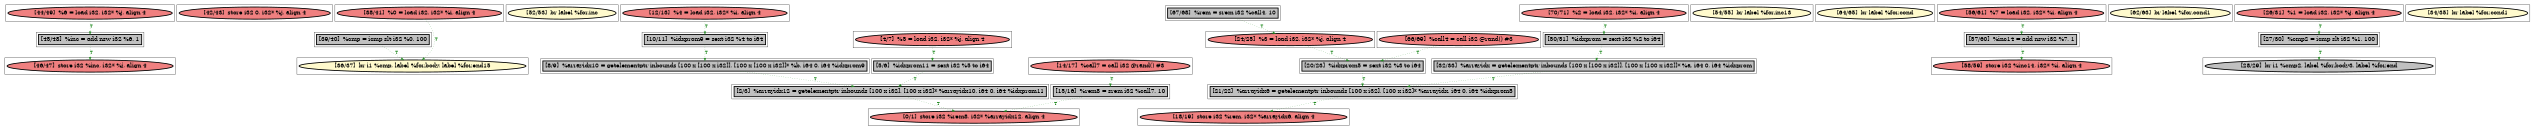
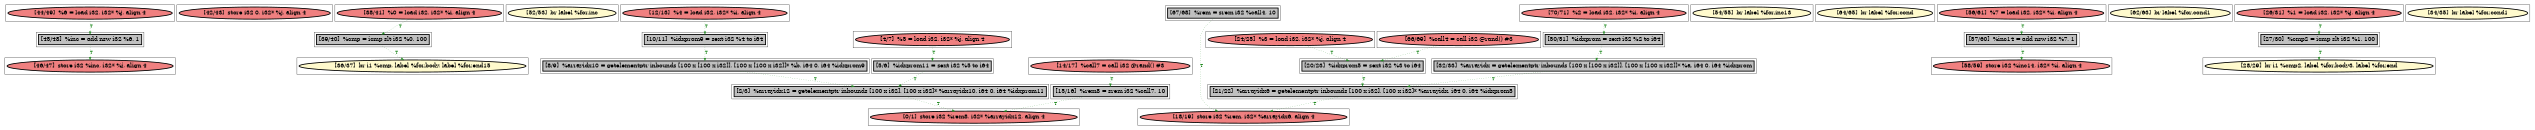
  digraph {
    node [fillcolor=lightcoral fontsize=20 penwidth=3.0 shape=ellipse style=filled]
    edge [color=forestgreen fontcolor=forestgreen style=dotted]
    n1 [fillcolor=grey label="[45/48]  %inc = add nsw i32 %6, 1" shape=rectangle]
    n2 [label="[42/43]  store i32 0, i32* %j, align 4"]
    n3 [label="[38/41]  %0 = load i32, i32* %i, align 4"]
    n4 [fillcolor=lemonchiffon label="[52/53]  br label %for.inc"]
    n5 [label="[12/13]  %4 = load i32, i32* %i, align 4"]
    n6 [fillcolor=grey label="[21/22]  %arrayidx6 = getelementptr inbounds [100 x i32], [100 x i32]* %arrayidx, i64 0, i64 %idxprom5" shape=rectangle]
    n7 [fillcolor=lemonchiffon label="[54/55]  br label %for.inc13"]
    n8 [label="[44/49]  %6 = load i32, i32* %j, align 4"]
    n9 [fillcolor=grey label="[5/6]  %idxprom11 = sext i32 %5 to i64" shape=rectangle]
    n10 [fillcolor=grey label="[67/68]  %rem = srem i32 %call4, 10" shape=rectangle]
    n11 [fillcolor=lemonchiffon label="[64/65]  br label %for.cond"]
    n12 [label="[58/59]  store i32 %inc14, i32* %i, align 4"]
    n13 [label="[56/61]  %7 = load i32, i32* %i, align 4"]
    n14 [fillcolor=lemonchiffon label="[62/63]  br label %for.cond1"]
    n15 [fillcolor=grey label="[10/11]  %idxprom9 = sext i32 %4 to i64" shape=rectangle]
    n16 [fillcolor=grey label="[8/9]  %arrayidx10 = getelementptr inbounds [100 x [100 x i32]], [100 x [100 x i32]]* %b, i64 0, i64 %idxprom9" shape=rectangle]
    n17 [label="[4/7]  %5 = load i32, i32* %j, align 4"]
    n18 [fillcolor=grey label="[2/3]  %arrayidx12 = getelementptr inbounds [100 x i32], [100 x i32]* %arrayidx10, i64 0, i64 %idxprom11" shape=rectangle]
    n19 [label="[26/31]  %1 = load i32, i32* %j, align 4"]
    n20 [fillcolor=grey label="[57/60]  %inc14 = add nsw i32 %7, 1" shape=rectangle]
    n21 [label="[0/1]  store i32 %rem8, i32* %arrayidx12, align 4"]
    n22 [fillcolor=grey label="[50/51]  %idxprom = sext i32 %2 to i64" shape=rectangle]
    n23 [fillcolor=grey label="[27/30]  %cmp2 = icmp slt i32 %1, 100" shape=rectangle]
    n24 [label="[14/17]  %call7 = call i32 @rand() #3"]
    n25 [fillcolor=lemonchiffon label="[34/35]  br label %for.cond1"]
    n26 [label="[18/19]  store i32 %rem, i32* %arrayidx6, align 4"]
    n27 [fillcolor=grey label="[39/40]  %cmp = icmp slt i32 %0, 100" shape=rectangle]
    n28 [fillcolor=grey label="[20/23]  %idxprom5 = sext i32 %3 to i64" shape=rectangle]
    n29 [label="[66/69]  %call4 = call i32 @rand() #3"]
    n30 [label="[24/25]  %3 = load i32, i32* %j, align 4"]
    n31 [fillcolor=grey label="[32/33]  %arrayidx = getelementptr inbounds [100 x [100 x i32]], [100 x [100 x i32]]* %a, i64 0, i64 %idxprom" shape=rectangle]
    n32 [label="[70/71]  %2 = load i32, i32* %i, align 4"]
    n33 [fillcolor=grey label="[15/16]  %rem8 = srem i32 %call7, 10" shape=rectangle]
-   n34 [fillcolor=grey label="[28/29]  br i1 %cmp2, label %for.body3, label %for.end"]
+   n34 [fillcolor=lemonchiffon label="[28/29]  br i1 %cmp2, label %for.body3, label %for.end"]
    n35 [label="[46/47]  store i32 %inc, i32* %j, align 4"]
    n36 [fillcolor=lemonchiffon label="[36/37]  br i1 %cmp, label %for.body, label %for.end15"]
    subgraph cluster_1 {
      n1
    }
    subgraph cluster_2 {
      n2
    }
    subgraph cluster_3 {
      n3
    }
    subgraph cluster_4 {
      n4
    }
    subgraph cluster_5 {
      n5
    }
    subgraph cluster_6 {
      n6
    }
    subgraph cluster_7 {
      n7
    }
    subgraph cluster_8 {
      n8
    }
    subgraph cluster_9 {
      n9
    }
    subgraph cluster_10 {
      n10
    }
    subgraph cluster_11 {
      n11
    }
    subgraph cluster_12 {
      n12
    }
    subgraph cluster_13 {
      n13
    }
    subgraph cluster_14 {
      n14
    }
    subgraph cluster_15 {
      n15
    }
    subgraph cluster_16 {
      n16
    }
    subgraph cluster_17 {
      n17
    }
    subgraph cluster_18 {
      n18
    }
    subgraph cluster_19 {
      n19
    }
    subgraph cluster_20 {
      n20
    }
    subgraph cluster_21 {
      n21
    }
    subgraph cluster_22 {
      n22
    }
    subgraph cluster_23 {
      n23
    }
    subgraph cluster_24 {
      n24
    }
    subgraph cluster_25 {
      n25
    }
    subgraph cluster_26 {
      n26
    }
    subgraph cluster_27 {
      n27
    }
    subgraph cluster_28 {
      n28
    }
    subgraph cluster_29 {
      n29
    }
    subgraph cluster_30 {
      n30
    }
    subgraph cluster_31 {
      n31
    }
    subgraph cluster_32 {
      n32
    }
    subgraph cluster_33 {
      n33
    }
    subgraph cluster_34 {
      n34
    }
    subgraph cluster_35 {
      n35
    }
    subgraph cluster_36 {
      n36
    }
    n1 -> n35 [label=T]
-   n3 -> n36 [label=T]
+   n3 -> n27 [label=T]
    n5 -> n15 [label=T]
    n6 -> n26 [label=T]
    n8 -> n1 [label=T]
    n9 -> n18 [label=T]
-   n10 -> n30 [label=T]
+   n10 -> n26 [label=T]
    n13 -> n20 [label=T]
    n15 -> n16 [label=T]
    n16 -> n18 [label=T]
    n17 -> n9 [label=T]
    n18 -> n21 [label=T]
    n19 -> n23 [label=T]
    n20 -> n12 [label=T]
    n22 -> n31 [label=T]
    n23 -> n34 [label=T]
    n24 -> n33 [label=T]
    n27 -> n36 [label=T]
    n28 -> n6 [label=T]
    n29 -> n28 [label=T]
    n30 -> n28 [label=T]
    n31 -> n6 [label=T]
    n32 -> n22 [label=T]
    n33 -> n21 [label=T]
  }
